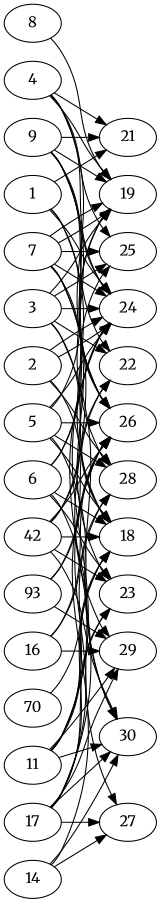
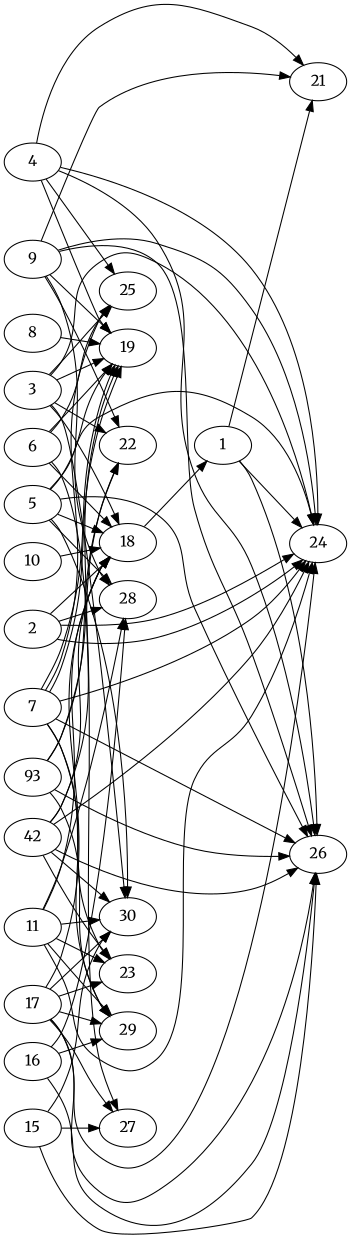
  digraph {
    fontname=Merriweather
    rankdir=LR
    node [alpha=0.15 fontname=Merriweather]
    edge [fontname=Merriweather]
    1 [alpha=0.05 expect_size=46384128]
    18 [alpha=0.01 expect_size=21494784]
    21 [alpha=0.02 expect_size=14080000]
    24 [alpha=0.13 expect_size=39005184]
    26 [expect_size=13830144]
    2 [alpha=0.17 expect_size=28408832]
    28 [alpha=0.08 expect_size=24988672]
    3 [expect_size=36020224]
    19 [alpha=0.19 expect_size=49062912]
    22 [alpha=0.03 expect_size=27239424]
    25 [alpha=0.11 expect_size=38109184]
    30 [alpha=0.01 expect_size=24541184]
    4 [alpha=0.19 expect_size=15238144]
    5 [alpha=0.16 expect_size=52290560]
    6 [alpha=0.07 expect_size=20557824]
    23 [alpha=0.16 expect_size=16818176]
    27 [alpha=0.14 expect_size=38275072]
    7 [alpha=0.08 expect_size=40989696]
    29 [alpha=0.13 expect_size=27344896]
    8 [alpha=0.12 expect_size=39975936]
    9 [alpha=0.10 expect_size=32574464]
-   10 [expect_size=10908672 label=70]
+   10 [expect_size=10908672]
    11 [alpha=0.06 expect_size=6814720]
    n24 [alpha=0.16 expect_size=18162688 label=42]
    n25 [alpha=0.09 expect_size=10200064 label=93]
-   14 [alpha=0.20 expect_size=45027328]
+   14 [alpha=0.20 expect_size=45027328 label=15]
    16 [alpha=0.10 expect_size=33021952]
    17 [alpha=0.14 expect_size=48784384]
-   1 -> 18
+   18 -> 1
    1 -> 21
    1 -> 24
    1 -> 26
    2 -> 18
    2 -> 24
    2 -> 24
    2 -> 28
    3 -> 18
    3 -> 24
    3 -> 19
    3 -> 22
    3 -> 25
    3 -> 30
    4 -> 21
    4 -> 24
    4 -> 26
    4 -> 19
    4 -> 25
    5 -> 18
    5 -> 24
    5 -> 26
    5 -> 28
    5 -> 19
    5 -> 30
    6 -> 18
    6 -> 19
    6 -> 25
-   6 -> 23
    6 -> 27
    7 -> 24
    7 -> 26
    7 -> 19
    7 -> 19
    7 -> 25
    7 -> 23
    7 -> 29
    8 -> 19
    9 -> 21
    9 -> 24
    9 -> 26
    9 -> 28
    9 -> 19
    9 -> 22
    10 -> 18
    11 -> 18
    11 -> 24
    11 -> 28
    11 -> 30
    11 -> 23
    11 -> 29
    n24 -> 18
    n24 -> 24
    n24 -> 26
    n24 -> 22
    n24 -> 30
    n24 -> 23
    n25 -> 26
+   n25 -> 19
    n25 -> 22
    n25 -> 29
    14 -> 26
    14 -> 30
    14 -> 27
    16 -> 26
    16 -> 28
    16 -> 29
    17 -> 18
    17 -> 24
    17 -> 26
    17 -> 30
    17 -> 23
    17 -> 27
    17 -> 29
  }
